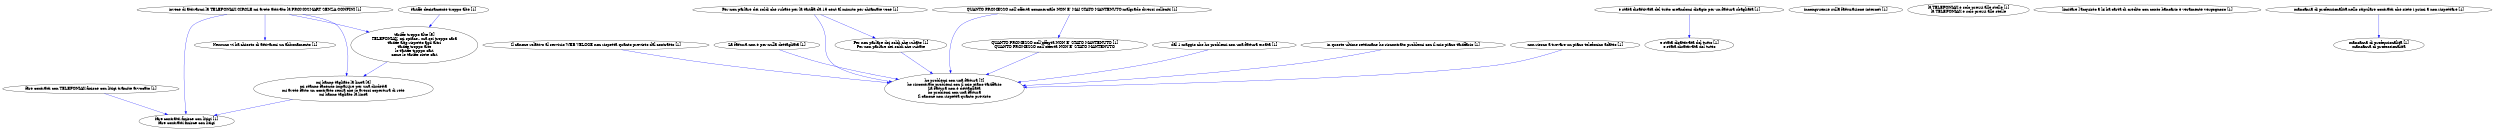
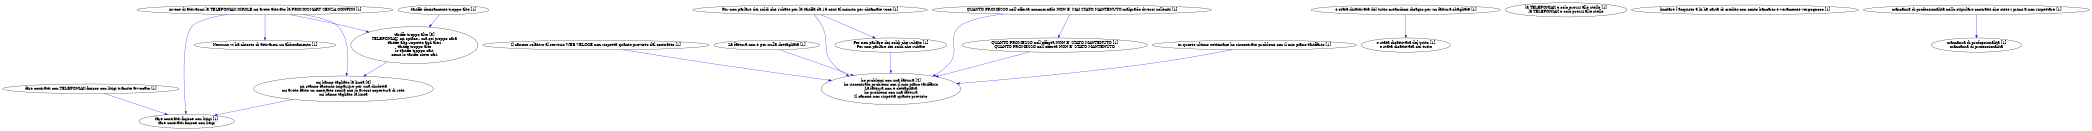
  digraph {
    edge [color=blue]
    "mi hanno tagliato la linea [3]\nmi stanno facendo impazzire per una disdetta\nmi avete fatto un contratto senza che io avessi copertura di rete\nmi hanno tagliato la linea"
    "fare contratti finisce con litigi [1]\nfare contratti finisce con litigi"
    "tariffe troppo alte [5]\nTELEFONIAX, mi spiace.. ma sei troppo cara\ntariffe alte rispetto agli altri\ntariffe troppo alte\nle tariffe troppo cari\ncome le tariffe siete cari"
    "Il canone relativo al servizio WEB VELOCE non rispetta quanto previsto dal contratto [1]"
    "ho problemi con una fattura [4]\nho riscontrato problemi con il mio piano tariffario\nLa fattura non è dettagliata\nho problemi con una fattura\nIl canone non rispetta quanto previsto"
    "La fattura non è per nulla dettagliata [1]"
    "Per non parlare dei soldi che rubate [1]\nPer non parlare dei soldi che rubate"
    "Per non parlare dei soldi che rubate per la tariffa da 15 cent al minuto per chiamate voce [1]"
    "QUANTO PROMESSO nell'offerta NON E' STATO MANTENUTO [1]\nQUANTO PROMESSO nell'offerta NON E' STATO MANTENUTO"
    "QUANTO PROMESSO nell'offerta commerciale NON E' MAI STATO MANTENUTO malgrado diversi solleciti [1]"
-   "dal 1 maggio che ho problemi con una fattura errata [1]"
    "e stata disattivata del tutto creandomi disagio per un fattura sbagliata [1]"
    "e stata disattivata del tutto [1]\ne stata disattivata del tutto"
    "fare contratti con TELEFONIAX finisce con litigi tramite avvocato [1]"
    "in queste ultime settimane ho riscontrato problemi con il mio piano tariffario [1]"
-   "incongruenze sulla fatturazione internet [1]"
    "invece di attivarmi la TELEFONIAX CIRCLE mi avete attivato la PROMOSMART SENZA CONFINI [1]"
    "Nessuno vi ha chiesto di attivarmi un abbonamento [1]"
    "la TELEFONIAX e solo prezzi alle stelle [1]\nla TELEFONIAX e solo prezzi alle stelle"
    "limitare l'acquisto a ki ha carta di credito con conto bancario è veramente vergognoso [1]"
    "mancanza di professionalità nello stipulare contratti che siete i primi a non rispettare [1]"
    "mancanza di professionalità [1]\nmancanza di professionalità"
-   "non riesco a trovare un piano telefonico adatto [1]"
    "tariffe decisamente troppo alte [1]"
    "mi hanno tagliato la linea [3]\nmi stanno facendo impazzire per una disdetta\nmi avete fatto un contratto senza che io avessi copertura di rete\nmi hanno tagliato la linea" -> "fare contratti finisce con litigi [1]\nfare contratti finisce con litigi"
    "tariffe troppo alte [5]\nTELEFONIAX, mi spiace.. ma sei troppo cara\ntariffe alte rispetto agli altri\ntariffe troppo alte\nle tariffe troppo cari\ncome le tariffe siete cari" -> "mi hanno tagliato la linea [3]\nmi stanno facendo impazzire per una disdetta\nmi avete fatto un contratto senza che io avessi copertura di rete\nmi hanno tagliato la linea"
    "Il canone relativo al servizio WEB VELOCE non rispetta quanto previsto dal contratto [1]" -> "ho problemi con una fattura [4]\nho riscontrato problemi con il mio piano tariffario\nLa fattura non è dettagliata\nho problemi con una fattura\nIl canone non rispetta quanto previsto"
    "La fattura non è per nulla dettagliata [1]" -> "ho problemi con una fattura [4]\nho riscontrato problemi con il mio piano tariffario\nLa fattura non è dettagliata\nho problemi con una fattura\nIl canone non rispetta quanto previsto"
    "Per non parlare dei soldi che rubate [1]\nPer non parlare dei soldi che rubate" -> "ho problemi con una fattura [4]\nho riscontrato problemi con il mio piano tariffario\nLa fattura non è dettagliata\nho problemi con una fattura\nIl canone non rispetta quanto previsto"
    "Per non parlare dei soldi che rubate per la tariffa da 15 cent al minuto per chiamate voce [1]" -> "ho problemi con una fattura [4]\nho riscontrato problemi con il mio piano tariffario\nLa fattura non è dettagliata\nho problemi con una fattura\nIl canone non rispetta quanto previsto"
    "Per non parlare dei soldi che rubate per la tariffa da 15 cent al minuto per chiamate voce [1]" -> "Per non parlare dei soldi che rubate [1]\nPer non parlare dei soldi che rubate"
    "QUANTO PROMESSO nell'offerta NON E' STATO MANTENUTO [1]\nQUANTO PROMESSO nell'offerta NON E' STATO MANTENUTO" -> "ho problemi con una fattura [4]\nho riscontrato problemi con il mio piano tariffario\nLa fattura non è dettagliata\nho problemi con una fattura\nIl canone non rispetta quanto previsto"
    "QUANTO PROMESSO nell'offerta commerciale NON E' MAI STATO MANTENUTO malgrado diversi solleciti [1]" -> "ho problemi con una fattura [4]\nho riscontrato problemi con il mio piano tariffario\nLa fattura non è dettagliata\nho problemi con una fattura\nIl canone non rispetta quanto previsto"
    "QUANTO PROMESSO nell'offerta commerciale NON E' MAI STATO MANTENUTO malgrado diversi solleciti [1]" -> "QUANTO PROMESSO nell'offerta NON E' STATO MANTENUTO [1]\nQUANTO PROMESSO nell'offerta NON E' STATO MANTENUTO"
-   "dal 1 maggio che ho problemi con una fattura errata [1]" -> "ho problemi con una fattura [4]\nho riscontrato problemi con il mio piano tariffario\nLa fattura non è dettagliata\nho problemi con una fattura\nIl canone non rispetta quanto previsto"
    "e stata disattivata del tutto creandomi disagio per un fattura sbagliata [1]" -> "e stata disattivata del tutto [1]\ne stata disattivata del tutto"
    "fare contratti con TELEFONIAX finisce con litigi tramite avvocato [1]" -> "fare contratti finisce con litigi [1]\nfare contratti finisce con litigi"
    "in queste ultime settimane ho riscontrato problemi con il mio piano tariffario [1]" -> "ho problemi con una fattura [4]\nho riscontrato problemi con il mio piano tariffario\nLa fattura non è dettagliata\nho problemi con una fattura\nIl canone non rispetta quanto previsto"
    "invece di attivarmi la TELEFONIAX CIRCLE mi avete attivato la PROMOSMART SENZA CONFINI [1]" -> "mi hanno tagliato la linea [3]\nmi stanno facendo impazzire per una disdetta\nmi avete fatto un contratto senza che io avessi copertura di rete\nmi hanno tagliato la linea"
    "invece di attivarmi la TELEFONIAX CIRCLE mi avete attivato la PROMOSMART SENZA CONFINI [1]" -> "fare contratti finisce con litigi [1]\nfare contratti finisce con litigi"
    "invece di attivarmi la TELEFONIAX CIRCLE mi avete attivato la PROMOSMART SENZA CONFINI [1]" -> "tariffe troppo alte [5]\nTELEFONIAX, mi spiace.. ma sei troppo cara\ntariffe alte rispetto agli altri\ntariffe troppo alte\nle tariffe troppo cari\ncome le tariffe siete cari"
    "invece di attivarmi la TELEFONIAX CIRCLE mi avete attivato la PROMOSMART SENZA CONFINI [1]" -> "Nessuno vi ha chiesto di attivarmi un abbonamento [1]"
    "mancanza di professionalità nello stipulare contratti che siete i primi a non rispettare [1]" -> "mancanza di professionalità [1]\nmancanza di professionalità"
-   "non riesco a trovare un piano telefonico adatto [1]" -> "ho problemi con una fattura [4]\nho riscontrato problemi con il mio piano tariffario\nLa fattura non è dettagliata\nho problemi con una fattura\nIl canone non rispetta quanto previsto"
    "tariffe decisamente troppo alte [1]" -> "tariffe troppo alte [5]\nTELEFONIAX, mi spiace.. ma sei troppo cara\ntariffe alte rispetto agli altri\ntariffe troppo alte\nle tariffe troppo cari\ncome le tariffe siete cari"
  }
